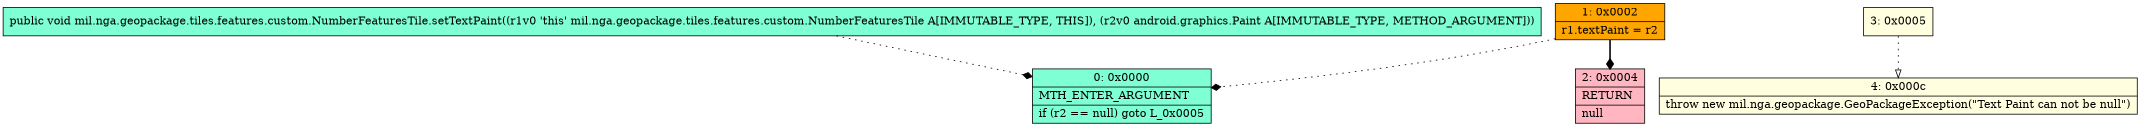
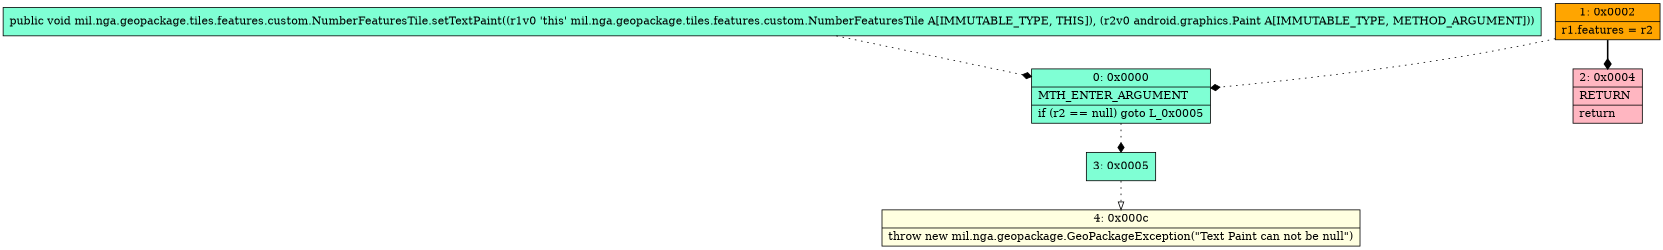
  digraph {
    node [fillcolor=aquamarine shape=record style=filled]
    edge [arrowhead=diamond style=dotted]
    n1 [label="{0\:\ 0x0000|MTH_ENTER_ARGUMENT\l|if (r2 == null) goto L_0x0005\l}"]
-   n2 [fillcolor=lightyellow label="{3\:\ 0x0005}"]
-   n3 [fillcolor=orange label="{1\:\ 0x0002|r1.textPaint = r2\l}"]
-   n4 [fillcolor=lightpink label="{2\:\ 0x0004|RETURN\l|null\l}"]
+   n2 [label="{3\:\ 0x0005}"]
+   n3 [fillcolor=orange label="{1\:\ 0x0002|r1.features = r2\l}"]
+   n4 [fillcolor=lightpink label="{2\:\ 0x0004|RETURN\l|return\l}"]
    n5 [fillcolor=lightyellow label="{4\:\ 0x000c|throw new mil.nga.geopackage.GeoPackageException(\"Text Paint can not be null\")\l}"]
    n6 [label="{public void mil.nga.geopackage.tiles.features.custom.NumberFeaturesTile.setTextPaint((r1v0 'this' mil.nga.geopackage.tiles.features.custom.NumberFeaturesTile A[IMMUTABLE_TYPE, THIS]), (r2v0 android.graphics.Paint A[IMMUTABLE_TYPE, METHOD_ARGUMENT])) }"]
+   n1 -> n2
    n2 -> n5 [arrowhead=onormal]
    n3 -> n1
    n3 -> n4 [style=bold]
    n6 -> n1
  }
